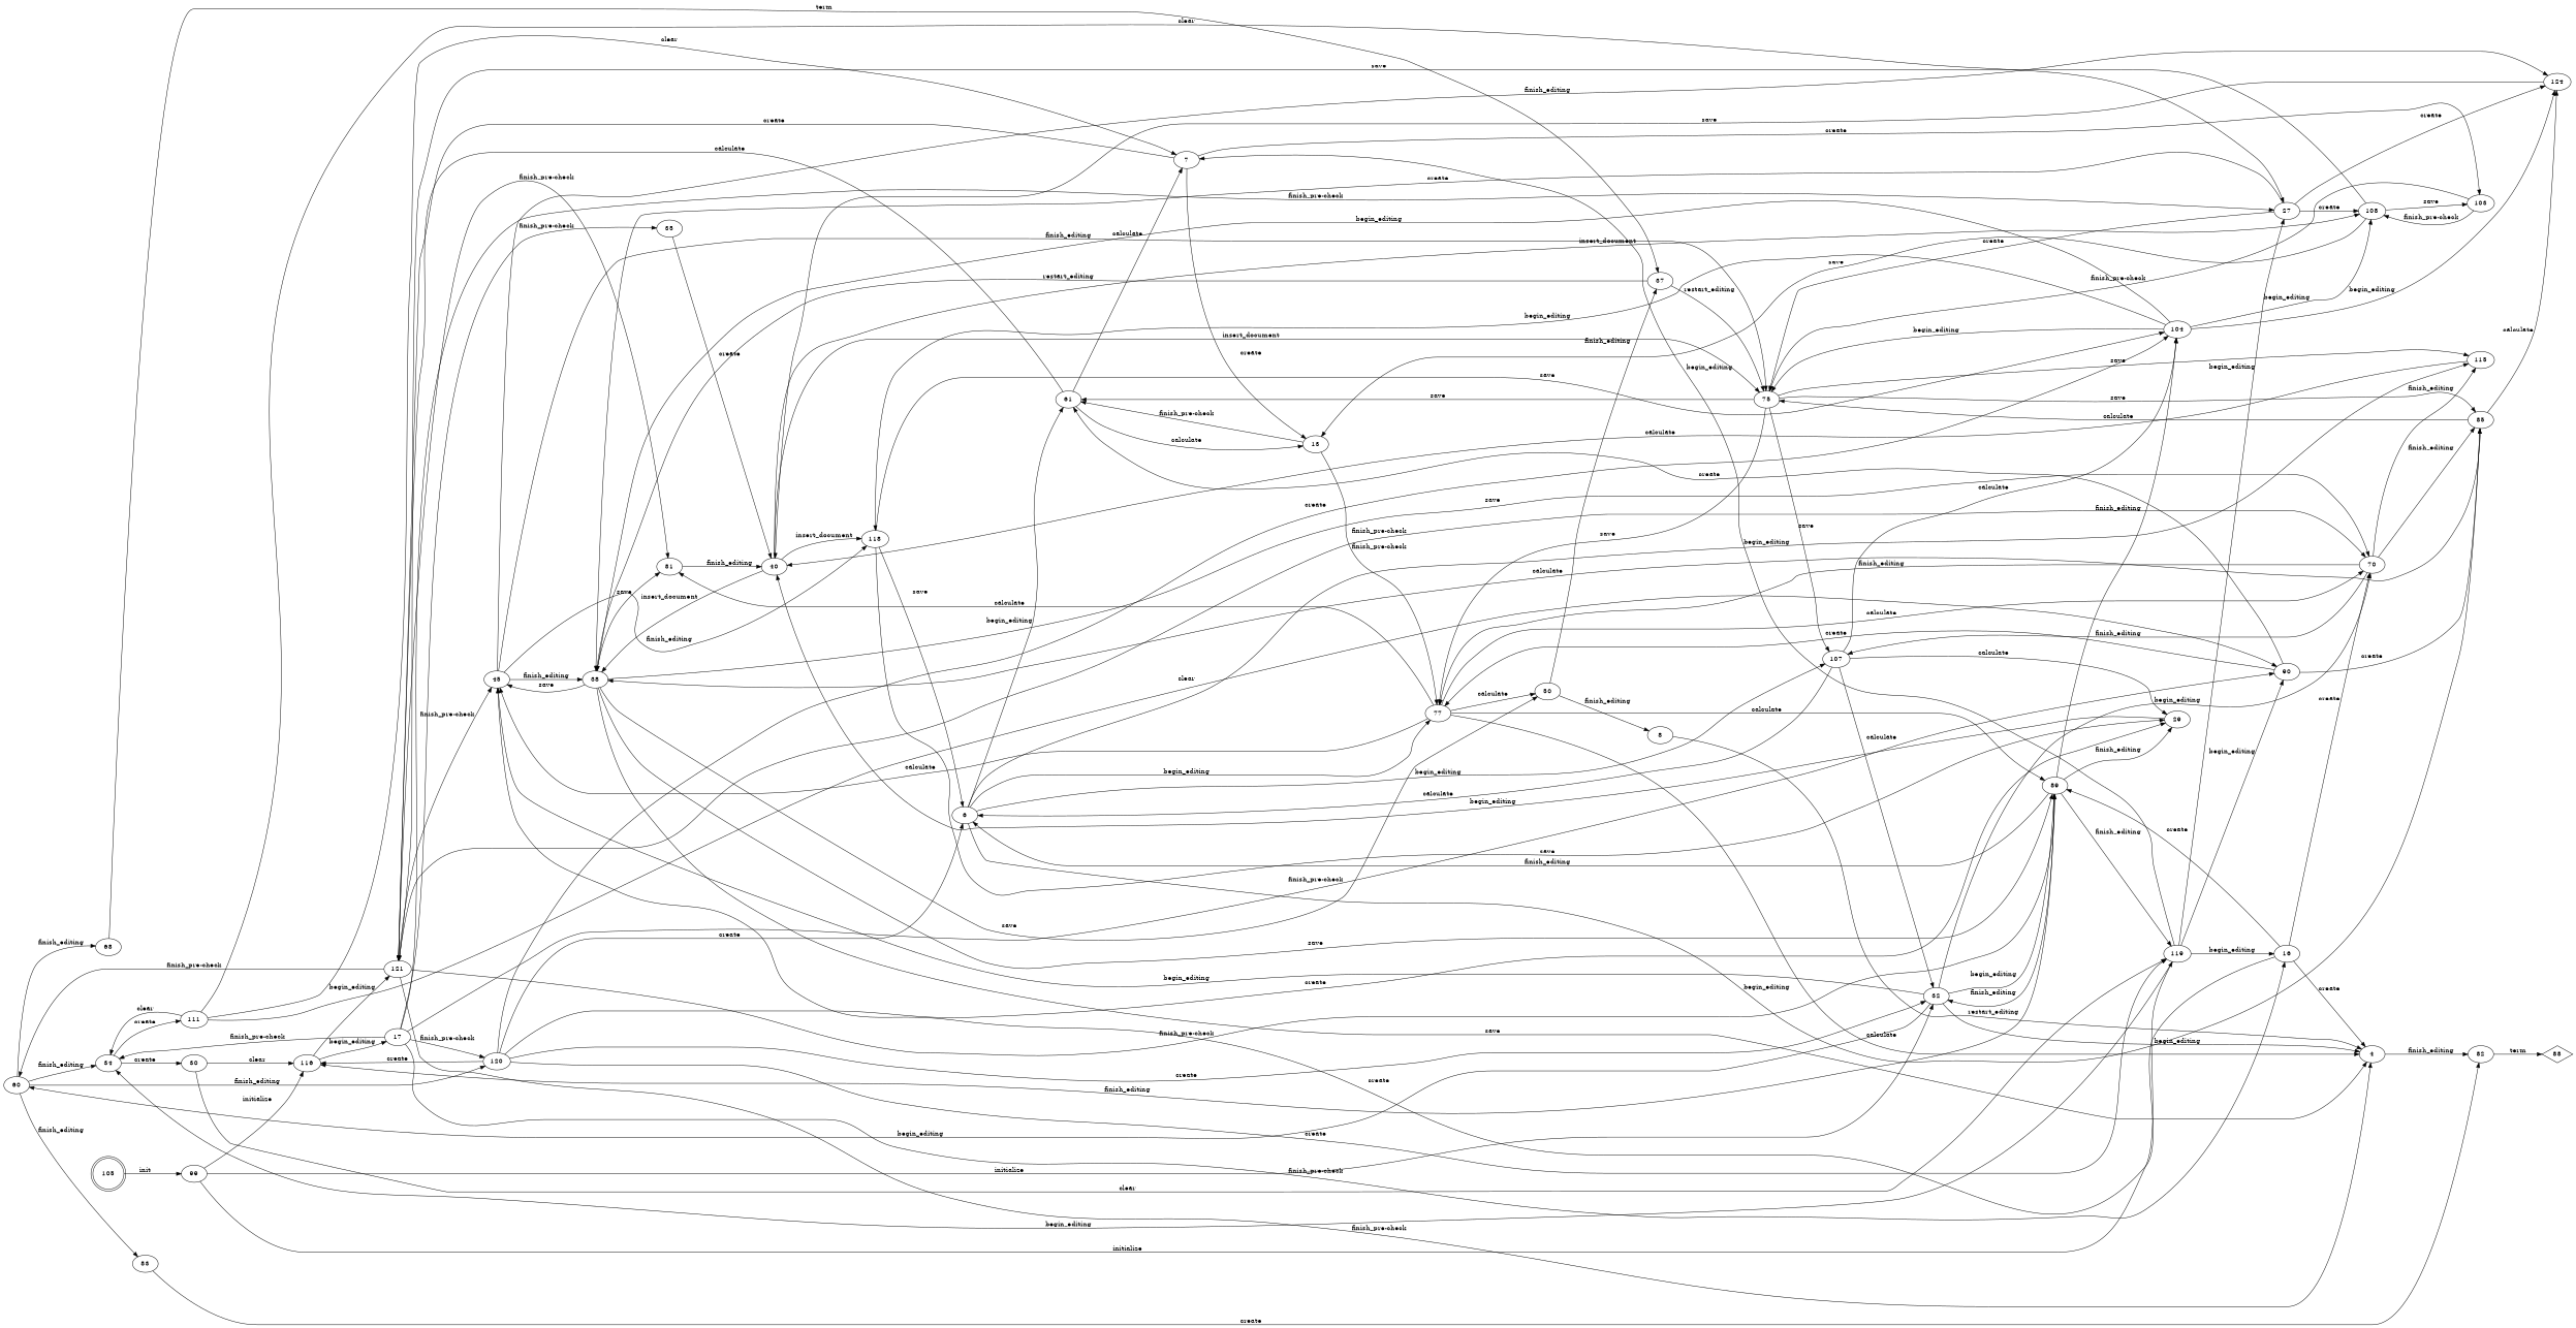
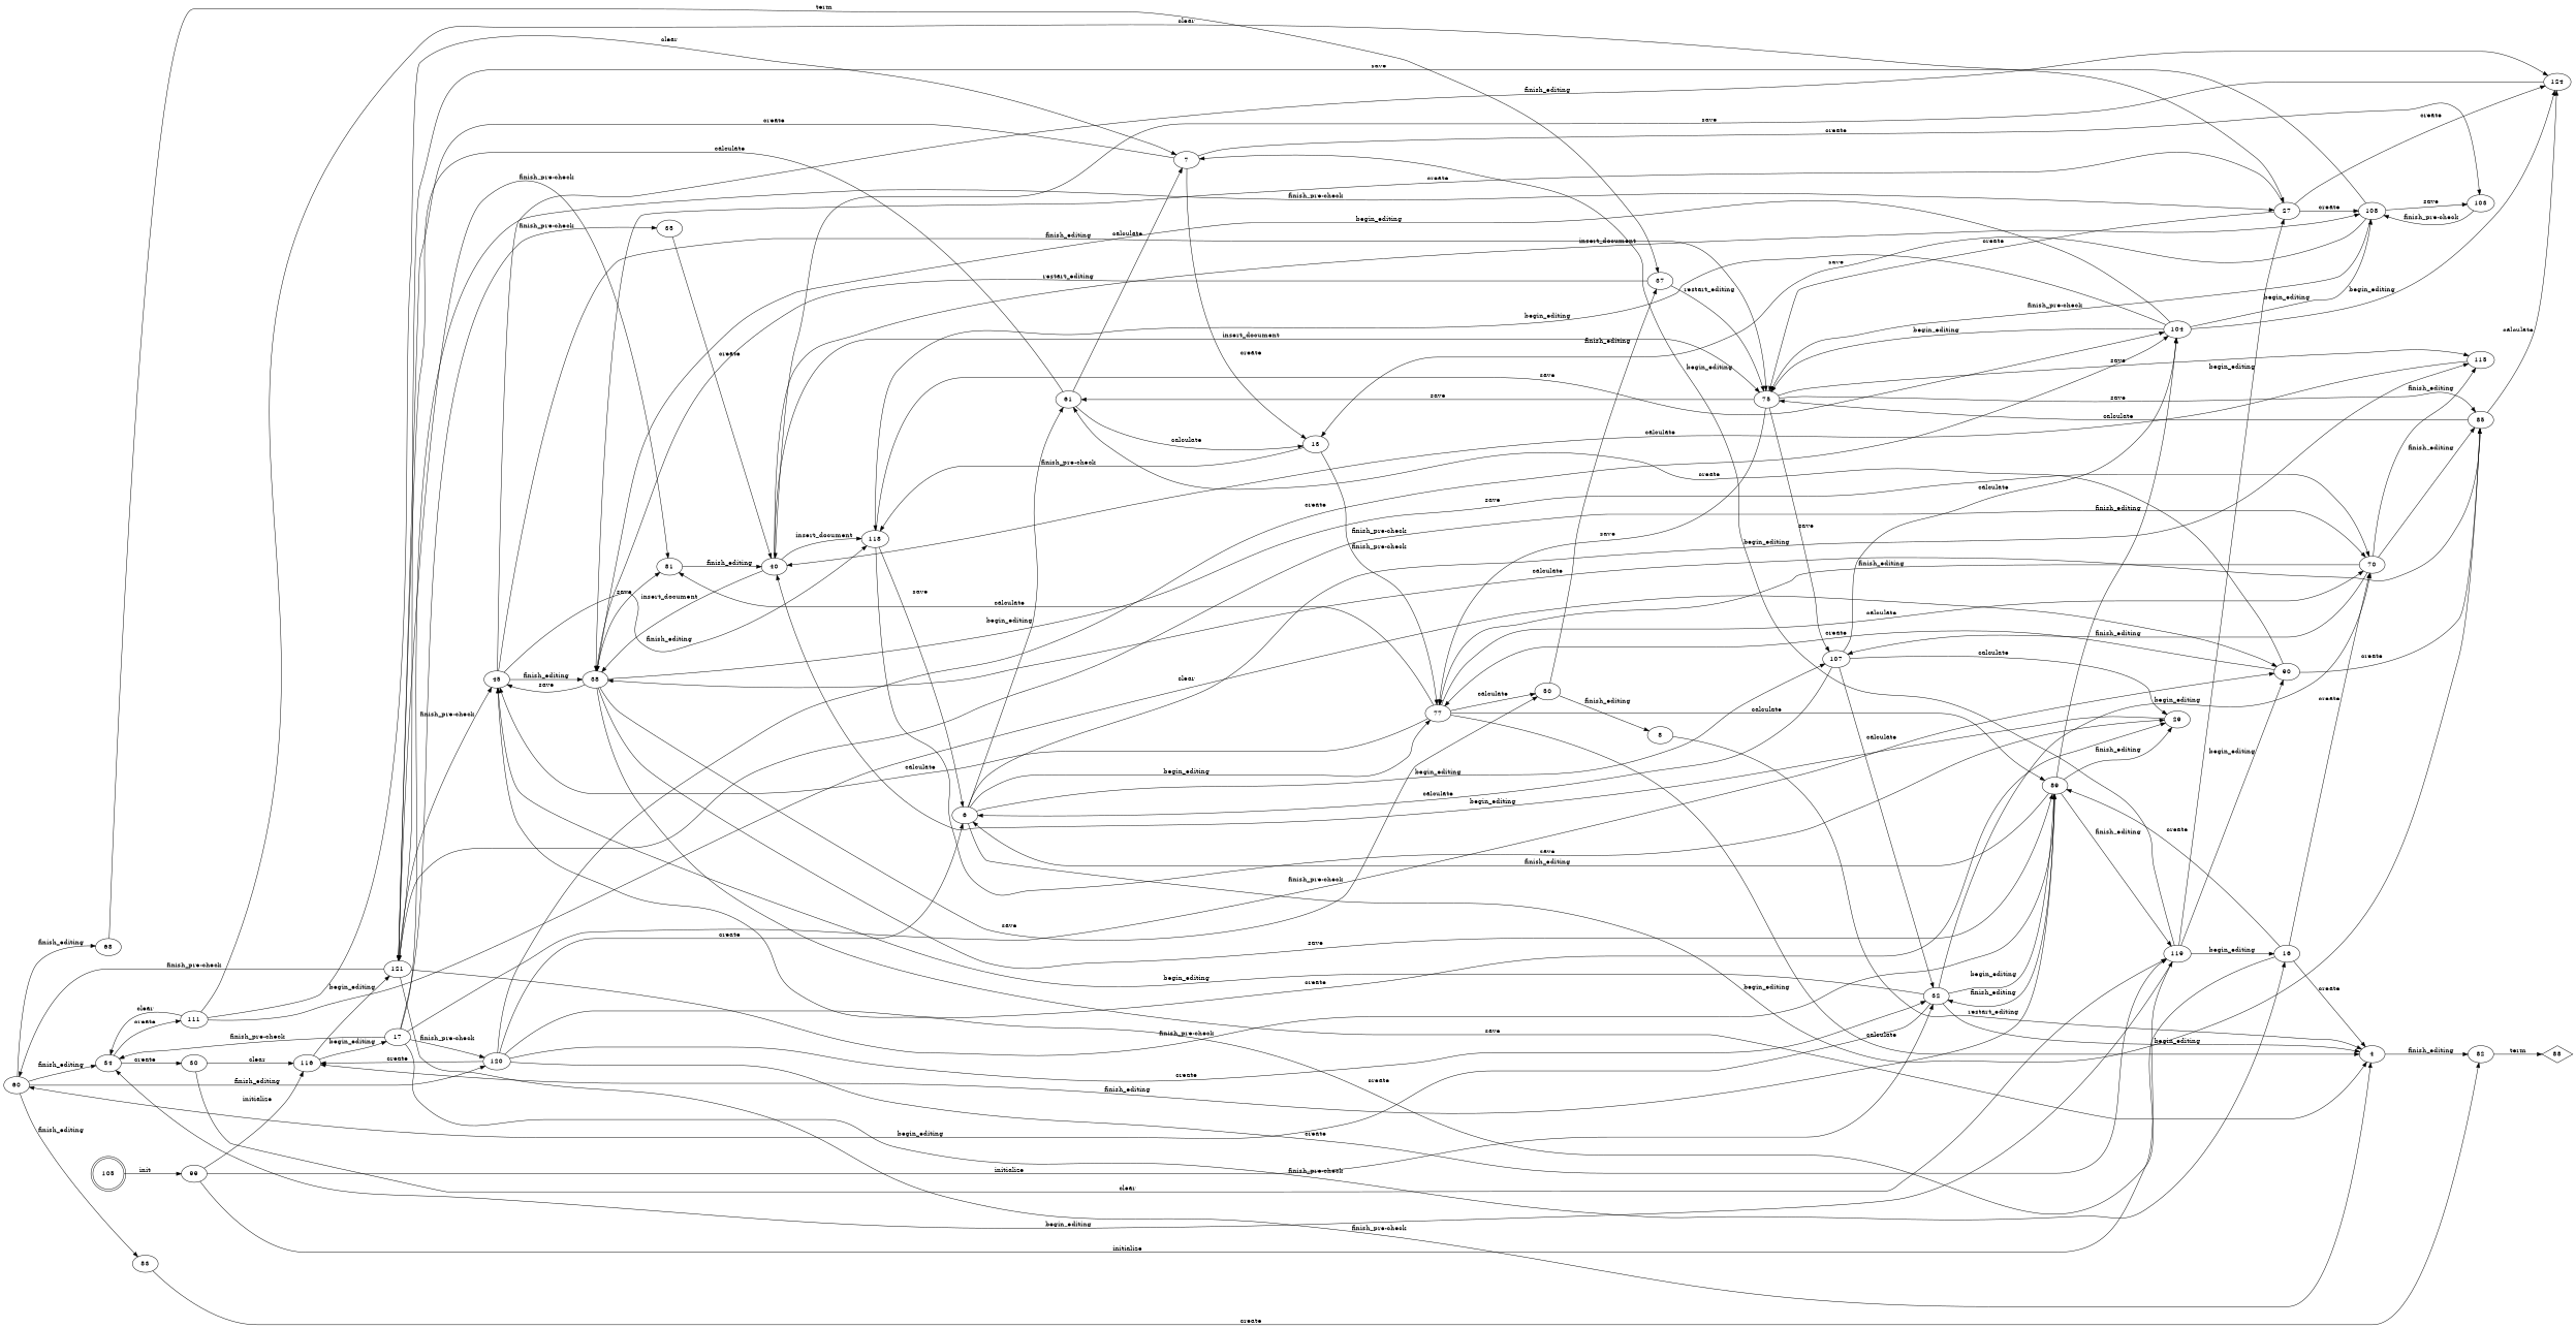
  strict digraph {
    rankdir=LR
    edge [weight=29059]
    4
    82
    88 [shape=diamond]
    6
    61
    77
    85
    107
    115
    7
    13
    121
    45
    70
    89
    50
    81
    38
    75
    124
    29
    32
    104
    40
    103
    108
    60
    8
    16
    118
    116
    119
    17
    27
    34
    35
    90
    120
    30
    111
    68
    83
    37
    99
    n45 [label=105 shape=doublecircle]
    4 -> 82 [label=finish_editing weight=23474]
    82 -> 88 [label=term]
    6 -> 61 [label=begin_editing weight=95]
    6 -> 77 [label=begin_editing weight=77196]
    6 -> 85 [label=begin_editing weight=432]
    6 -> 107 [label=begin_editing weight=650]
    6 -> 115 [label=begin_editing weight=64]
    61 -> 7 [label=calculate weight=427]
    61 -> 13 [label=calculate weight=460]
    61 -> 121 [label=calculate weight=2387]
    77 -> 4 [label=calculate weight=19698]
    77 -> 45 [label=calculate weight=2562]
    77 -> 70 [label=calculate weight=2869]
    77 -> 89 [label=calculate weight=76226]
    77 -> 50 [label=calculate weight=462]
    77 -> 81 [label=calculate weight=239]
    85 -> 38 [label=calculate weight=442]
    85 -> 75 [label=calculate weight=4397]
    85 -> 124 [label=calculate weight=85]
    107 -> 6 [label=calculate weight=545]
    107 -> 29 [label=calculate weight=409]
    107 -> 32 [label=calculate weight=75]
    107 -> 104 [label=calculate weight=556]
    115 -> 40 [label=calculate weight=190]
    7 -> 13 [label=create weight=66]
    7 -> 121 [label=create weight=565]
    7 -> 103 [label=create weight=474]
-   13 -> 61 [label="finish_pre-check" weight=118]
+   13 -> 118 [label="finish_pre-check" weight=118]
    13 -> 77 [label="finish_pre-check" weight=651]
    121 -> 4 [label="finish_pre-check" weight=355]
    121 -> 45 [label="finish_pre-check" weight=612]
    121 -> 70 [label="finish_pre-check" weight=2465]
    121 -> 89 [label="finish_pre-check" weight=1660]
    121 -> 81 [label="finish_pre-check" weight=79]
    121 -> 60 [label="finish_pre-check" weight=13482]
    45 -> 38 [label=finish_editing weight=2349]
    45 -> 75 [label=finish_editing weight=2486]
    45 -> 124 [label=finish_editing weight=52]
    45 -> 118 [label=finish_editing weight=164]
    70 -> 77 [label=finish_editing weight=6559]
    70 -> 85 [label=finish_editing weight=489]
    70 -> 107 [label=finish_editing weight=639]
    70 -> 115 [label=finish_editing weight=63]
    89 -> 6 [label=finish_editing weight=69989]
    89 -> 29 [label=finish_editing weight=2861]
    89 -> 32 [label=finish_editing weight=859]
    89 -> 104 [label=finish_editing weight=8597]
    89 -> 116 [label=finish_editing weight=226]
    89 -> 119 [label=finish_editing weight=57]
    50 -> 8 [label=finish_editing weight=97]
    50 -> 37 [label=finish_editing weight=744]
    81 -> 40 [label=finish_editing weight=455]
    38 -> 4 [label=save weight=2972]
    38 -> 45 [label=save weight=1585]
    38 -> 70 [label=save weight=2105]
    38 -> 89 [label=save weight=3954]
    38 -> 50 [label=save weight=277]
    38 -> 81 [label=save weight=118]
    75 -> 61 [label=save weight=2504]
    75 -> 77 [label=save weight=14190]
    75 -> 85 [label=save weight=2172]
    75 -> 107 [label=save weight=308]
    75 -> 115 [label=save weight=56]
    124 -> 40 [label=save weight=850]
    29 -> 40 [label=begin_editing weight=4039]
    32 -> 4 [label=begin_editing weight=254]
    32 -> 45 [label=begin_editing weight=156]
    32 -> 70 [label=begin_editing weight=166]
    32 -> 89 [label=begin_editing weight=474]
    32 -> 60 [label=begin_editing weight=10499]
    104 -> 38 [label=begin_editing weight=5261]
    104 -> 75 [label=begin_editing weight=5951]
    104 -> 124 [label=begin_editing weight=517]
    104 -> 108 [label=begin_editing weight=610]
    104 -> 118 [label=begin_editing weight=100]
    40 -> 38 [label=insert_document weight=2126]
    40 -> 75 [label=insert_document weight=3161]
    40 -> 108 [label=insert_document weight=384]
    40 -> 118 [label=insert_document weight=203]
-   103 -> 75 [label="finish_pre-check" weight=399]
+   108 -> 75 [label="finish_pre-check" weight=399]
    103 -> 108 [label="finish_pre-check" weight=758]
    108 -> 13 [label=save weight=276]
    108 -> 121 [label=save weight=2138]
    108 -> 103 [label=save weight=307]
    60 -> 34 [label=finish_editing weight=3374]
    60 -> 120 [label=finish_editing weight=15043]
    60 -> 68 [label=finish_editing weight=80]
    60 -> 83 [label=finish_editing weight=5427]
    8 -> 4 [label=restart_editing weight=57]
    16 -> 4 [label=create weight=128]
    16 -> 45 [label=create weight=164]
    16 -> 70 [label=create weight=147]
    16 -> 89 [label=create weight=297]
    118 -> 6 [label=save weight=174]
    118 -> 29 [label=save weight=129]
    118 -> 104 [label=save weight=219]
    116 -> 121 [label=begin_editing weight=13620]
    116 -> 17 [label=begin_editing weight=2972]
    119 -> 7 [label=begin_editing weight=1042]
    119 -> 16 [label=begin_editing weight=330]
    119 -> 27 [label=begin_editing weight=3049]
    119 -> 34 [label=begin_editing weight=441]
    119 -> 90 [label=begin_editing weight=5580]
    17 -> 16 [label="finish_pre-check" weight=425]
    17 -> 27 [label="finish_pre-check" weight=613]
    17 -> 34 [label="finish_pre-check" weight=821]
    17 -> 35 [label="finish_pre-check" weight=243]
    17 -> 90 [label="finish_pre-check" weight=264]
    17 -> 120 [label="finish_pre-check" weight=639]
    27 -> 38 [label=create weight=371]
    27 -> 75 [label=create weight=2416]
    27 -> 124 [label=create weight=165]
    27 -> 108 [label=create weight=952]
    34 -> 30 [label=create weight=4193]
    34 -> 111 [label=create weight=779]
    35 -> 40 [label=create weight=284]
    90 -> 61 [label=create weight=576]
    90 -> 77 [label=create weight=3420]
    90 -> 85 [label=create weight=1884]
    120 -> 6 [label=create weight=7722]
    120 -> 29 [label=create weight=830]
    120 -> 32 [label=create weight=168]
    120 -> 104 [label=create weight=3012]
    120 -> 116 [label=create weight=1399]
    120 -> 119 [label=create weight=2539]
    30 -> 116 [label=clear weight=3876]
    30 -> 119 [label=clear weight=369]
    111 -> 7 [label=clear weight=98]
    111 -> 27 [label=clear weight=267]
    111 -> 34 [label=clear weight=352]
    111 -> 90 [label=clear weight=68]
    68 -> 37 [label=term weight=69]
    83 -> 82 [label=create weight=5427]
    37 -> 38 [label=restart_editing weight=373]
    37 -> 75 [label=restart_editing weight=377]
    99 -> 32 [label=initialize weight=10469]
    99 -> 116 [label=initialize weight=11057]
    99 -> 119 [label=initialize weight=7533]
    n45 -> 99 [label=init]
  }
